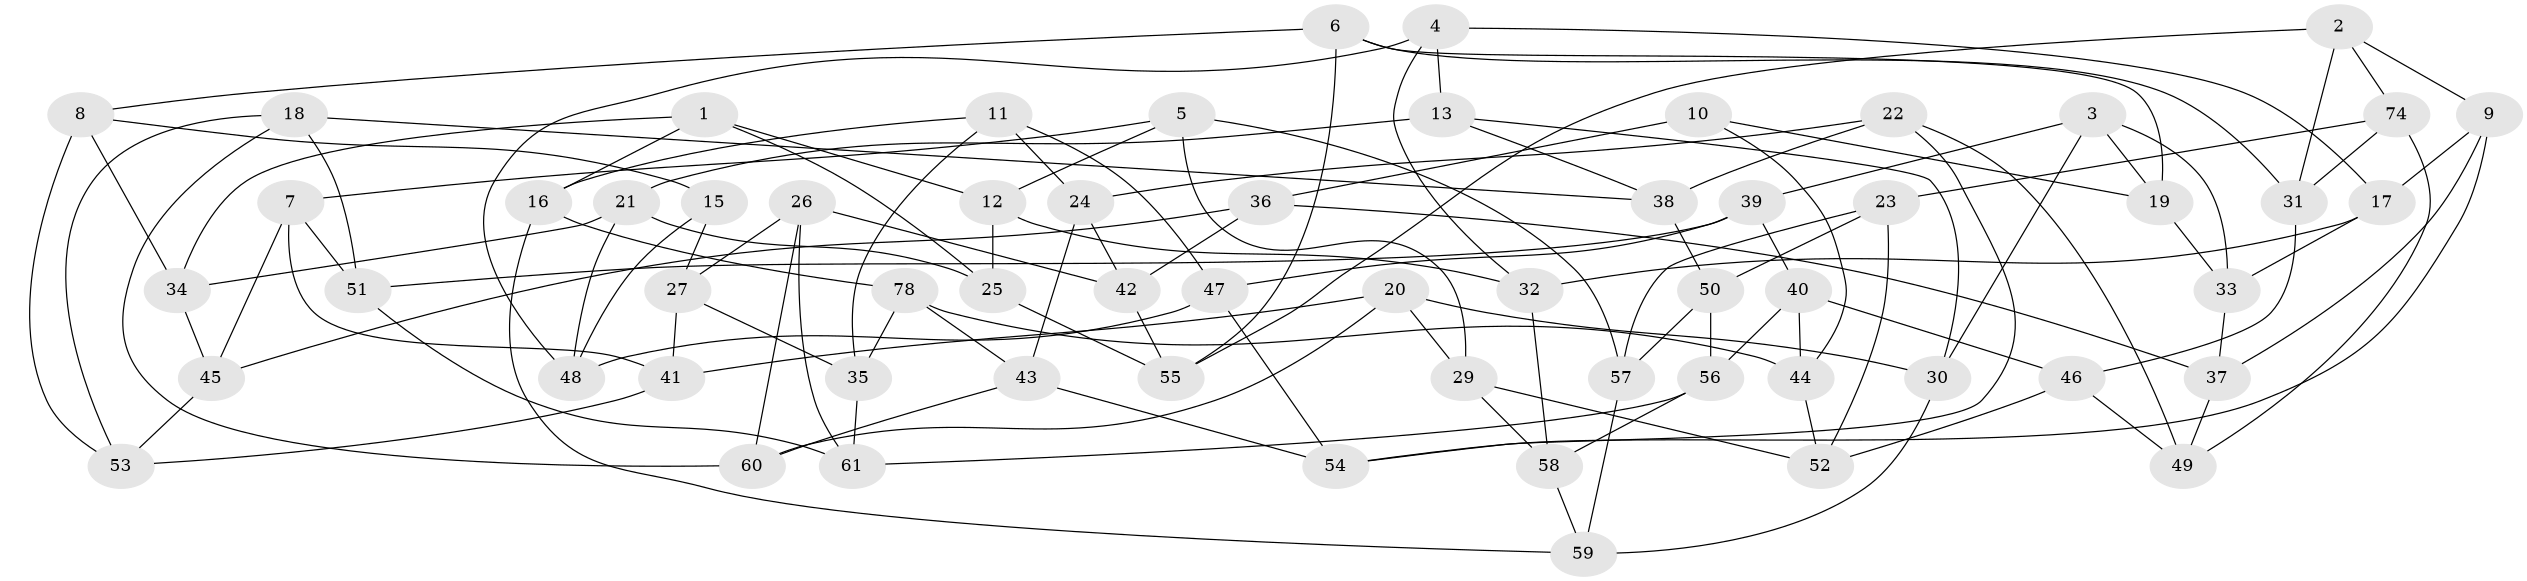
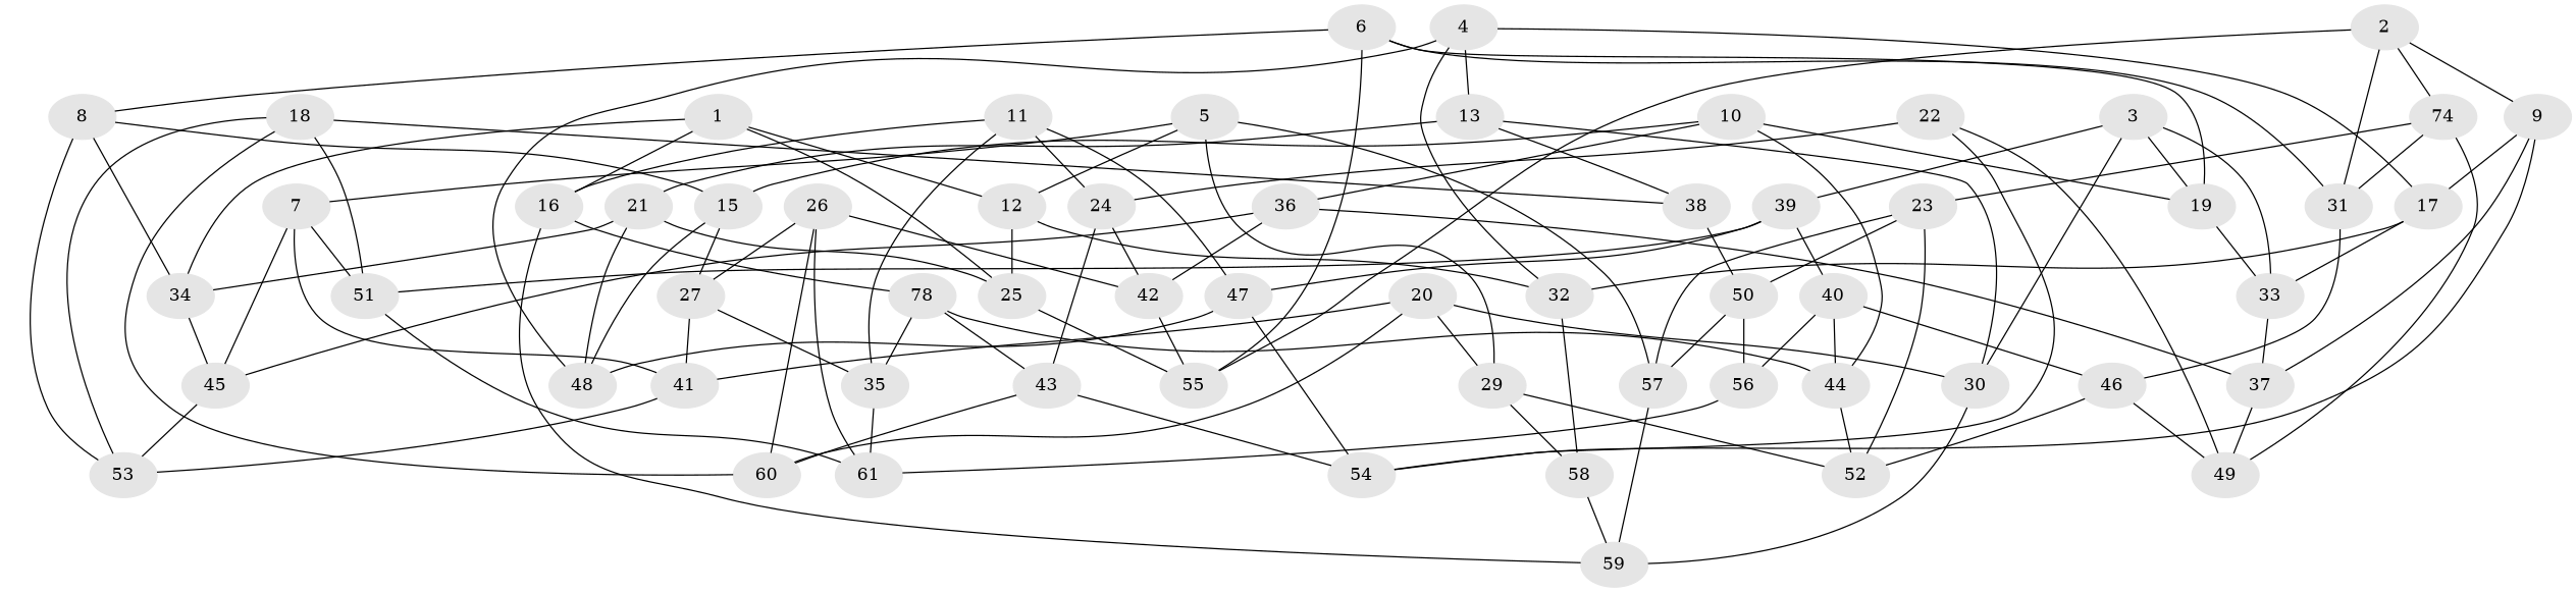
  graph {
    node [color=gray90 style=filled]
    1
    12
    16
    25
    34
    32
    n7 [label=78]
    59
    55
    45
    2
    9
    n13 [label=74]
    31
    17
    37
    54
    23
    49
    46
    3
    19
    30
    33
    39
    51
    47
    40
    4
    13
    48
    21
    38
    58
    5
    7
    29
    57
    41
    52
    6
    8
    15
    53
    61
    27
    10
    36
    44
    42
    11
    24
    35
    43
    50
    18
    60
    20
    22
    56
    26
    1 -- 12
    1 -- 16
    1 -- 25
    1 -- 34
    12 -- 25
    12 -- 32
    16 -- n7
    16 -- 59
    25 -- 55
    34 -- 45
    32 -- 58
    n7 -- 44
    n7 -- 35
    n7 -- 43
    45 -- 53
    2 -- 55
    2 -- 9
    2 -- n13
    2 -- 31
    9 -- 17
    9 -- 37
    9 -- 54
    n13 -- 31
    n13 -- 23
    n13 -- 49
    31 -- 46
    17 -- 32
    17 -- 33
    37 -- 49
    23 -- 57
    23 -- 52
    23 -- 50
    46 -- 49
    46 -- 52
    3 -- 19
    3 -- 30
    3 -- 33
    3 -- 39
    19 -- 33
    30 -- 59
    33 -- 37
    39 -- 51
    39 -- 47
    39 -- 40
    51 -- 61
    47 -- 54
    47 -- 48
    40 -- 46
    40 -- 44
    40 -- 56
    4 -- 32
    4 -- 17
    4 -- 13
    4 -- 48
    13 -- 30
    13 -- 21
    13 -- 38
    21 -- 25
    21 -- 34
    21 -- 48
    38 -- 50
    58 -- 59
    5 -- 12
    5 -- 7
    5 -- 29
    5 -- 57
    7 -- 45
    7 -- 51
    7 -- 41
    29 -- 58
    29 -- 52
    57 -- 59
    41 -- 53
    6 -- 55
    6 -- 31
    6 -- 19
    6 -- 8
    8 -- 34
    8 -- 15
    8 -- 53
    15 -- 48
    15 -- 27
    27 -- 41
    27 -- 35
    10 -- 19
+   10 -- 15
    10 -- 36
    10 -- 44
    36 -- 45
    36 -- 37
    36 -- 42
    44 -- 52
    42 -- 55
    11 -- 16
    11 -- 47
    11 -- 24
    11 -- 35
    24 -- 42
    24 -- 43
    35 -- 61
    43 -- 54
    43 -- 60
    50 -- 57
    50 -- 56
    18 -- 51
    18 -- 38
    18 -- 53
    18 -- 60
    20 -- 30
    20 -- 29
    20 -- 41
    20 -- 60
    22 -- 54
    22 -- 49
-   22 -- 38
    22 -- 24
-   56 -- 58
    56 -- 61
    26 -- 61
    26 -- 27
    26 -- 42
    26 -- 60
  }
